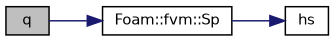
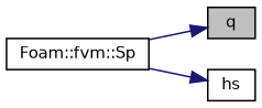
  digraph {
    rankdir=LR
    node [color=black fontname=Helvetica fontsize=10 shape=record]
    edge [color=midnightblue fontname=Helvetica fontsize=10 labelfontname=Helvetica labelfontsize=10 style=solid]
    n1 [fillcolor=grey75 fontcolor=black height=0.2 label=q style=filled width=0.4]
    n2 [height=0.2 label="Foam::fvm::Sp" width=0.4]
    n3 [height=0.2 label=hs width=0.4]
-   n1 -> n2
+   n2 -> n1
    n2 -> n3
  }
